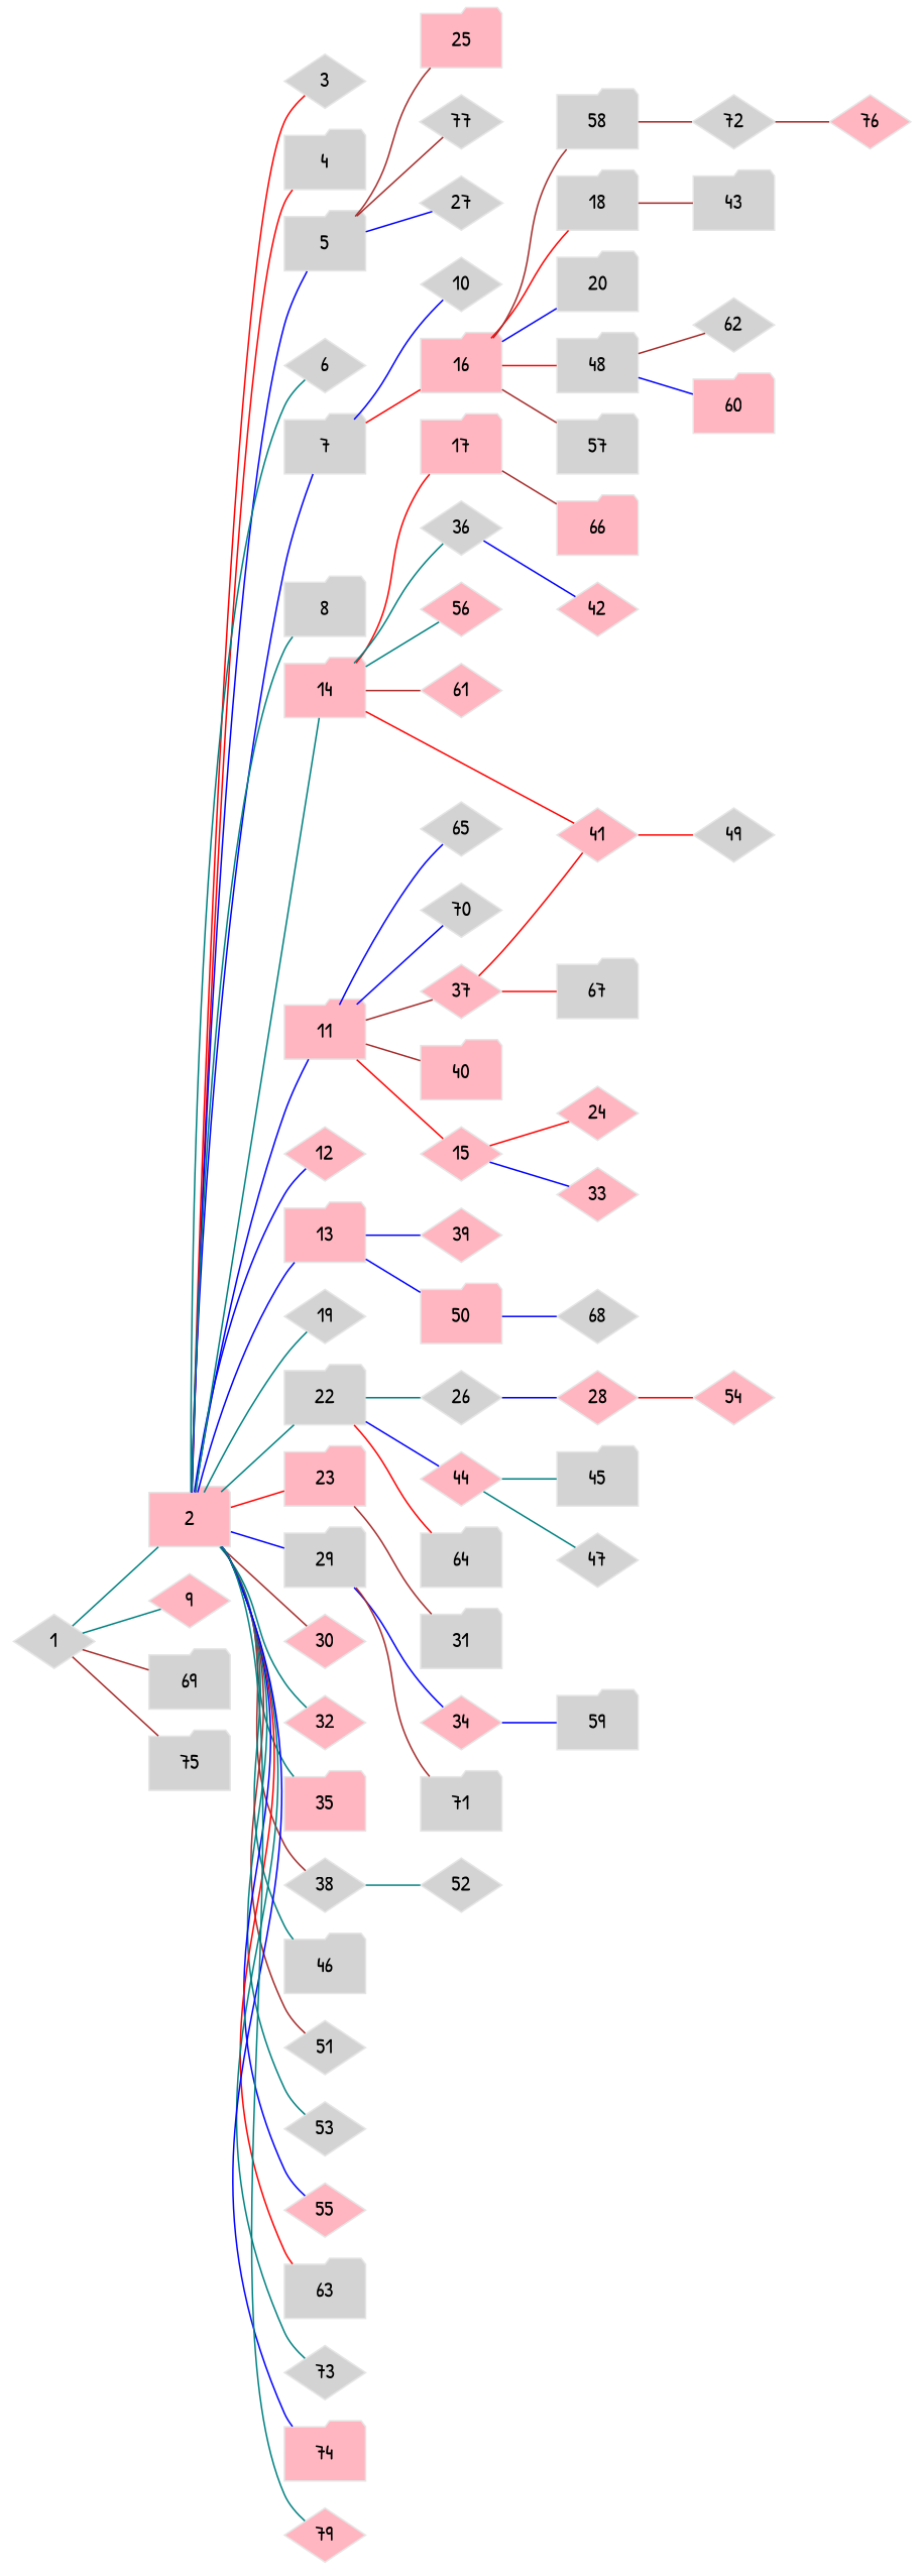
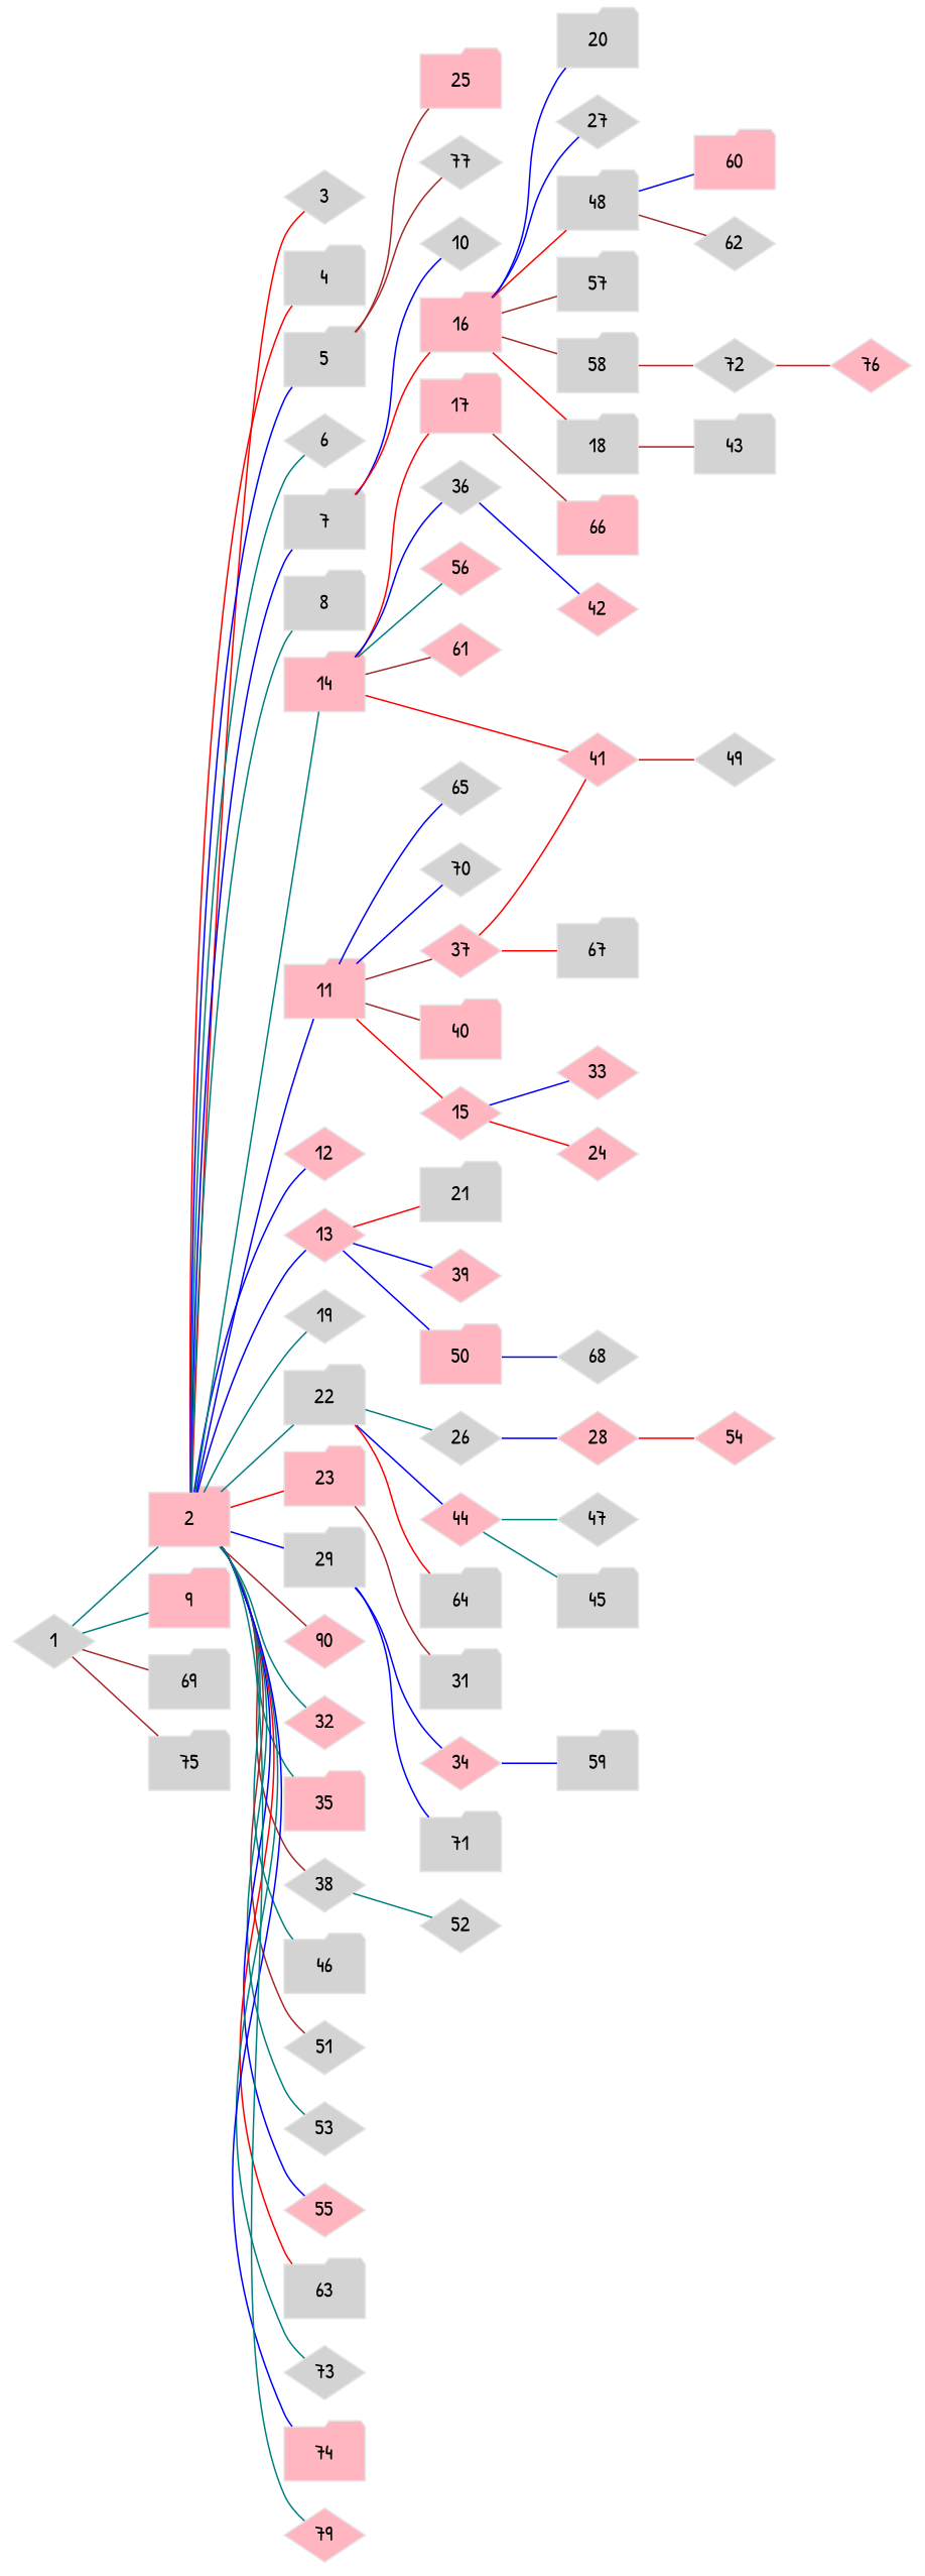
  graph {
    fontname="Patrick Hand"
    rankdir=LR
    node [color=gray90 fillcolor=lightgrey fontname="Patrick Hand" shape=diamond style=filled]
    edge [color=blue fontname="Patrick Hand"]
    2 [fillcolor=lightpink shape=folder]
    1
-   9 [fillcolor=lightpink]
+   9 [fillcolor=lightpink shape=folder]
    69 [shape=folder]
    75 [shape=folder]
    3
    4 [shape=folder]
    5 [shape=folder]
    6
    7 [shape=folder]
    8 [shape=folder]
    11 [fillcolor=lightpink shape=folder]
    12 [fillcolor=lightpink]
-   13 [fillcolor=lightpink shape=folder]
+   13 [fillcolor=lightpink]
    14 [fillcolor=lightpink shape=folder]
    19
    22 [shape=folder]
    23 [fillcolor=lightpink shape=folder]
    29 [shape=folder]
-   30 [fillcolor=lightpink]
+   30 [fillcolor=lightpink label=90]
    32 [fillcolor=lightpink]
    35 [fillcolor=lightpink shape=folder]
    38
    46 [shape=folder]
    51
    53
    55 [fillcolor=lightpink]
    63 [shape=folder]
    73
    74 [fillcolor=lightpink shape=folder]
    79 [fillcolor=lightpink]
    25 [fillcolor=lightpink shape=folder]
    77
    10
    16 [fillcolor=lightpink shape=folder]
    15 [fillcolor=lightpink]
    37 [fillcolor=lightpink]
    40 [fillcolor=lightpink shape=folder]
    65
    70
+   21 [shape=folder]
    39 [fillcolor=lightpink]
    50 [fillcolor=lightpink shape=folder]
    17 [fillcolor=lightpink shape=folder]
    36
    41 [fillcolor=lightpink]
    56 [fillcolor=lightpink]
    61 [fillcolor=lightpink]
    26
    44 [fillcolor=lightpink]
    64 [shape=folder]
    31 [shape=folder]
    34 [fillcolor=lightpink]
    71 [shape=folder]
    52
    18 [shape=folder]
    20 [shape=folder]
    27
    48 [shape=folder]
    57 [shape=folder]
    58 [shape=folder]
    24 [fillcolor=lightpink]
    33 [fillcolor=lightpink]
    67 [shape=folder]
    68
    66 [fillcolor=lightpink shape=folder]
    42 [fillcolor=lightpink]
    49
    43 [shape=folder]
    60 [fillcolor=lightpink shape=folder]
    62
    72
    28 [fillcolor=lightpink]
    45 [shape=folder]
    47
    54 [fillcolor=lightpink]
    59 [shape=folder]
    76 [fillcolor=lightpink]
    2 -- 3 [color=red]
    2 -- 4 [color=red]
    2 -- 5
    2 -- 6 [color=teal]
    2 -- 7
    2 -- 8 [color=teal]
    2 -- 11
    2 -- 12
    2 -- 13
    2 -- 14 [color=teal]
    2 -- 19 [color=teal]
    2 -- 22 [color=teal]
    2 -- 23 [color=red]
    2 -- 29
    2 -- 30 [color=brown]
    2 -- 32 [color=teal]
    2 -- 35 [color=teal]
    2 -- 38 [color=brown]
    2 -- 46 [color=teal]
    2 -- 51 [color=brown]
    2 -- 53 [color=teal]
    2 -- 55
    2 -- 63 [color=red]
    2 -- 73 [color=teal]
    2 -- 74
    2 -- 79 [color=teal]
    1 -- 2 [color=teal]
    1 -- 9 [color=teal]
    1 -- 69 [color=brown]
    1 -- 75 [color=brown]
    5 -- 25 [color=brown]
    5 -- 77 [color=brown]
    7 -- 10
    7 -- 16 [color=red]
    11 -- 15 [color=red]
    11 -- 37 [color=brown]
    11 -- 40 [color=brown]
    11 -- 65
    11 -- 70
+   13 -- 21 [color=red]
    13 -- 39
    13 -- 50
    14 -- 17 [color=red]
-   14 -- 36 [color=teal]
+   14 -- 36
    14 -- 41 [color=red]
    14 -- 56 [color=teal]
    14 -- 61 [color=brown]
    22 -- 26 [color=teal]
    22 -- 44
    22 -- 64 [color=red]
    23 -- 31 [color=brown]
    29 -- 34
-   29 -- 71 [color=brown]
+   29 -- 71
    38 -- 52 [color=teal]
    16 -- 18 [color=red]
    16 -- 20
-   5 -- 27
+   16 -- 27
    16 -- 48 [color=red]
    16 -- 57 [color=brown]
    16 -- 58 [color=brown]
    15 -- 24 [color=red]
    15 -- 33
    37 -- 41 [color=red]
    37 -- 67 [color=red]
    50 -- 68
    17 -- 66 [color=brown]
    36 -- 42
    41 -- 49 [color=red]
    26 -- 28
    44 -- 45 [color=teal]
    44 -- 47 [color=teal]
    34 -- 59
    18 -- 43 [color=brown]
    48 -- 60
    48 -- 62 [color=brown]
    58 -- 72 [color=brown]
    72 -- 76 [color=brown]
    28 -- 54 [color=red]
  }
